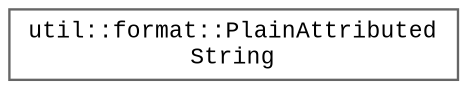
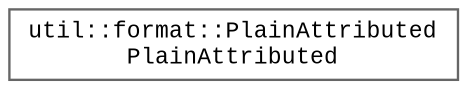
  digraph {
    rankdir=LR
    fontname="Liberation Mono"
-   n1 [color=grey40 fillcolor=white fontname="Liberation Mono" fontsize=10 height=0.2 label="util::format::PlainAttributed\lString" shape=box style=filled width=0.4]
+   n1 [color=grey40 fillcolor=white fontname="Liberation Mono" fontsize=10 height=0.2 label="util::format::PlainAttributed\lPlainAttributed" shape=box style=filled width=0.4]
  }
